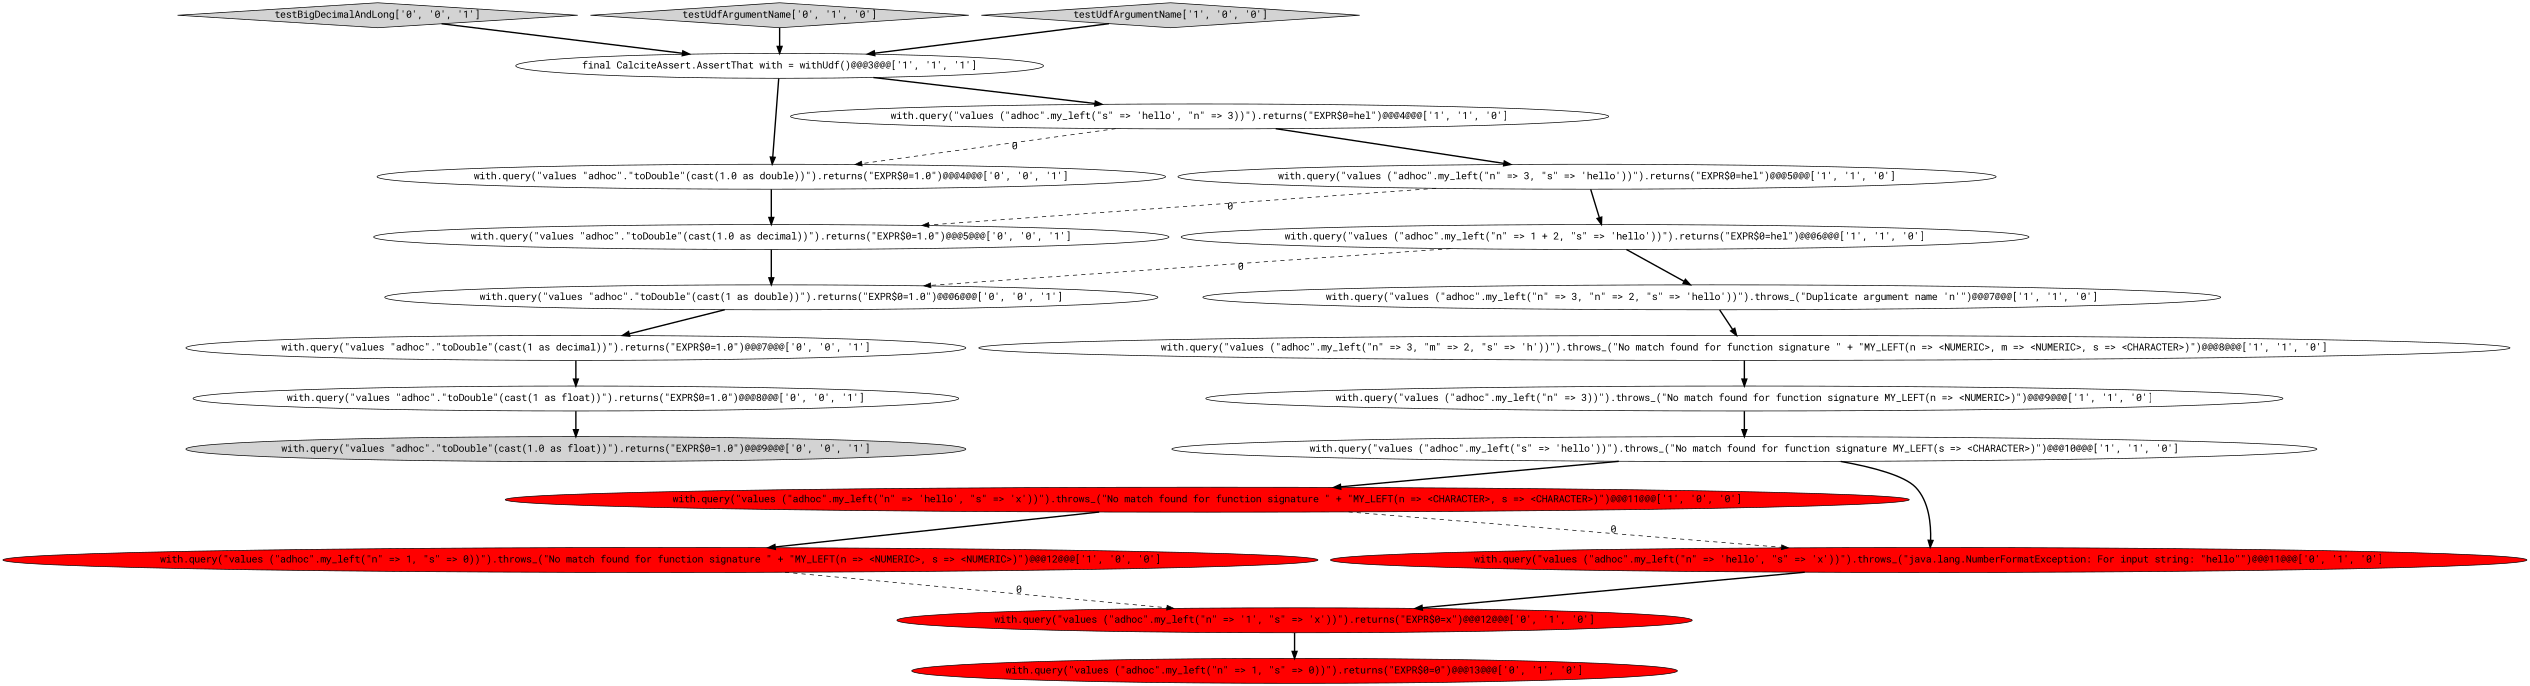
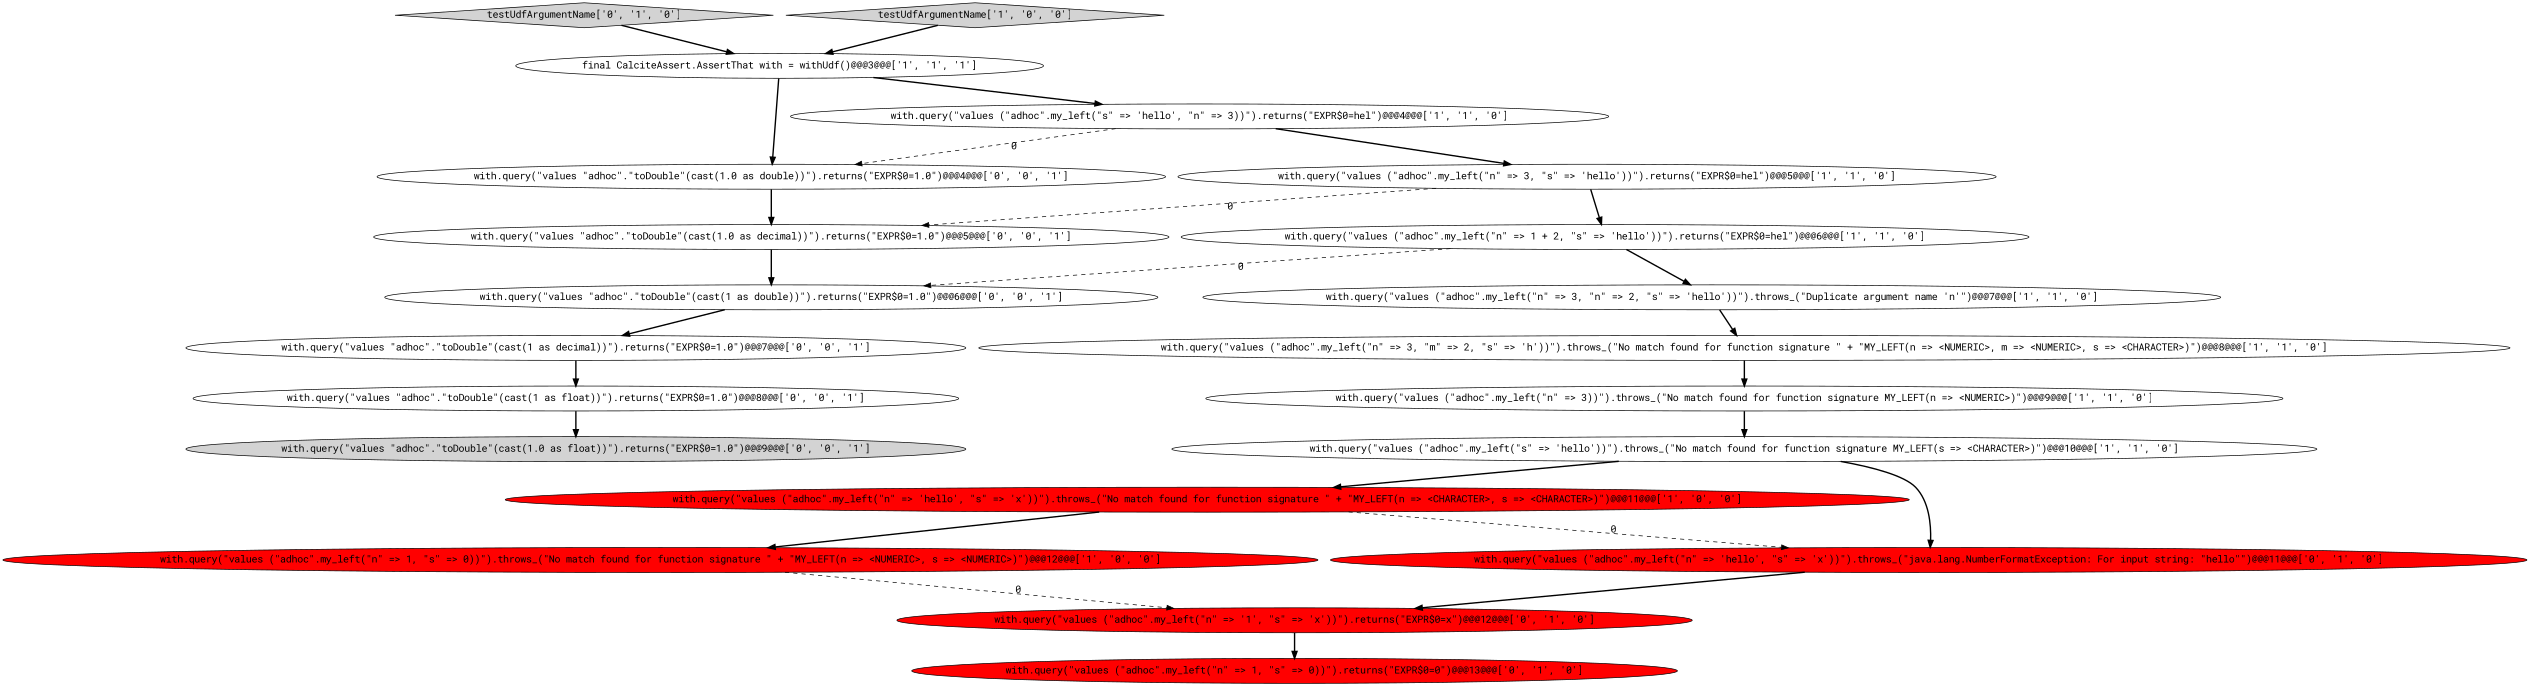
  digraph {
    fontname="Roboto Mono"
    node [fillcolor=white shape=ellipse style=filled fontname="Roboto Mono"]
    edge [style=bold fontname="Roboto Mono"]
    n1 [label="with.query(\"values \"adhoc\".\"toDouble\"(cast(1 as double))\").returns(\"EXPR$0=1.0\")@@@6@@@['0', '0', '1']"]
    n2 [label="with.query(\"values \"adhoc\".\"toDouble\"(cast(1 as decimal))\").returns(\"EXPR$0=1.0\")@@@7@@@['0', '0', '1']"]
    n3 [label="with.query(\"values \"adhoc\".\"toDouble\"(cast(1.0 as double))\").returns(\"EXPR$0=1.0\")@@@4@@@['0', '0', '1']"]
    n4 [label="with.query(\"values \"adhoc\".\"toDouble\"(cast(1.0 as decimal))\").returns(\"EXPR$0=1.0\")@@@5@@@['0', '0', '1']"]
    n5 [label="with.query(\"values (\"adhoc\".my_left(\"n\" => 3, \"n\" => 2, \"s\" => 'hello'))\").throws_(\"Duplicate argument name 'n'\")@@@7@@@['1', '1', '0']"]
    n6 [label="with.query(\"values (\"adhoc\".my_left(\"n\" => 3, \"m\" => 2, \"s\" => 'h'))\").throws_(\"No match found for function signature \" + \"MY_LEFT(n => <NUMERIC>, m => <NUMERIC>, s => <CHARACTER>)\")@@@8@@@['1', '1', '0']"]
-   n7 [fillcolor=lightgray label="testBigDecimalAndLong['0', '0', '1']" shape=diamond]
    n8 [label="final CalciteAssert.AssertThat with = withUdf()@@@3@@@['1', '1', '1']"]
    n9 [label="with.query(\"values \"adhoc\".\"toDouble\"(cast(1 as float))\").returns(\"EXPR$0=1.0\")@@@8@@@['0', '0', '1']"]
    n10 [fillcolor=lightgray label="with.query(\"values \"adhoc\".\"toDouble\"(cast(1.0 as float))\").returns(\"EXPR$0=1.0\")@@@9@@@['0', '0', '1']"]
    n11 [label="with.query(\"values (\"adhoc\".my_left(\"s\" => 'hello', \"n\" => 3))\").returns(\"EXPR$0=hel\")@@@4@@@['1', '1', '0']"]
    n12 [fillcolor=red label="with.query(\"values (\"adhoc\".my_left(\"n\" => 1, \"s\" => 0))\").returns(\"EXPR$0=0\")@@@13@@@['0', '1', '0']"]
    n13 [label="with.query(\"values (\"adhoc\".my_left(\"s\" => 'hello'))\").throws_(\"No match found for function signature MY_LEFT(s => <CHARACTER>)\")@@@10@@@['1', '1', '0']"]
    n14 [fillcolor=red label="with.query(\"values (\"adhoc\".my_left(\"n\" => 'hello', \"s\" => 'x'))\").throws_(\"No match found for function signature \" + \"MY_LEFT(n => <CHARACTER>, s => <CHARACTER>)\")@@@11@@@['1', '0', '0']"]
    n15 [fillcolor=red label="with.query(\"values (\"adhoc\".my_left(\"n\" => 'hello', \"s\" => 'x'))\").throws_(\"java.lang.NumberFormatException: For input string: \"hello\"\")@@@11@@@['0', '1', '0']"]
    n16 [label="with.query(\"values (\"adhoc\".my_left(\"n\" => 3))\").throws_(\"No match found for function signature MY_LEFT(n => <NUMERIC>)\")@@@9@@@['1', '1', '0']"]
    n17 [label="with.query(\"values (\"adhoc\".my_left(\"n\" => 3, \"s\" => 'hello'))\").returns(\"EXPR$0=hel\")@@@5@@@['1', '1', '0']"]
    n18 [fillcolor=red label="with.query(\"values (\"adhoc\".my_left(\"n\" => 1, \"s\" => 0))\").throws_(\"No match found for function signature \" + \"MY_LEFT(n => <NUMERIC>, s => <NUMERIC>)\")@@@12@@@['1', '0', '0']"]
    n19 [fillcolor=red label="with.query(\"values (\"adhoc\".my_left(\"n\" => '1', \"s\" => 'x'))\").returns(\"EXPR$0=x\")@@@12@@@['0', '1', '0']"]
    n20 [fillcolor=lightgray label="testUdfArgumentName['0', '1', '0']" shape=diamond]
    n21 [label="with.query(\"values (\"adhoc\".my_left(\"n\" => 1 + 2, \"s\" => 'hello'))\").returns(\"EXPR$0=hel\")@@@6@@@['1', '1', '0']"]
    n22 [fillcolor=lightgray label="testUdfArgumentName['1', '0', '0']" shape=diamond]
    n1 -> n2
    n2 -> n9
    n3 -> n4
    n4 -> n1
    n5 -> n6
    n6 -> n16
-   n7 -> n8
    n8 -> n3
    n8 -> n11
    n9 -> n10
    n11 -> n3 [label=0 style=dashed]
    n11 -> n17
    n13 -> n14
    n13 -> n15
    n14 -> n15 [label=0 style=dashed]
    n14 -> n18
    n15 -> n19
    n16 -> n13
    n17 -> n4 [label=0 style=dashed]
    n17 -> n21
    n18 -> n19 [label=0 style=dashed]
    n19 -> n12
    n20 -> n8
    n21 -> n1 [label=0 style=dashed]
    n21 -> n5
    n22 -> n8
  }
